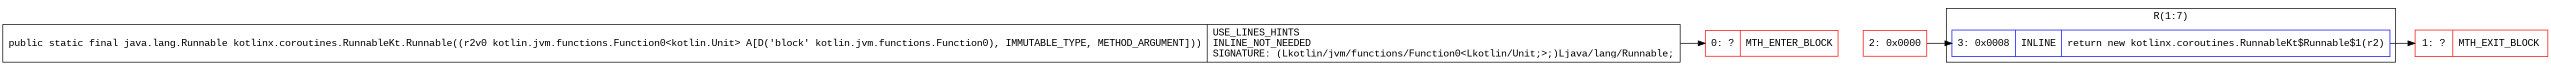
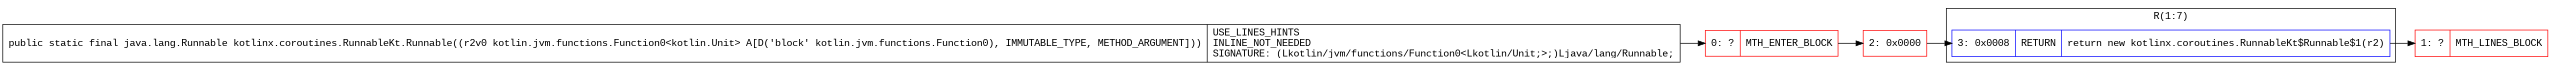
  digraph {
    fontname="Liberation Mono"
    rankdir=LR
    node [color=red fontname="Liberation Mono" shape=record]
    edge [fontname="Liberation Mono"]
-   n1 [color=blue label="{3\:\ 0x0008|INLINE\l|return new kotlinx.coroutines.RunnableKt$Runnable$1(r2)\l}"]
-   n2 [label="{1\:\ ?|MTH_EXIT_BLOCK\l}"]
+   n1 [color=blue label="{3\:\ 0x0008|RETURN\l|return new kotlinx.coroutines.RunnableKt$Runnable$1(r2)\l}"]
+   n2 [label="{1\:\ ?|MTH_LINES_BLOCK\l}"]
    n3 [label="{0\:\ ?|MTH_ENTER_BLOCK\l}"]
    n4 [label="{2\:\ 0x0000}"]
    n5 [label="{public static final java.lang.Runnable kotlinx.coroutines.RunnableKt.Runnable((r2v0 kotlin.jvm.functions.Function0\<kotlin.Unit\> A[D('block' kotlin.jvm.functions.Function0), IMMUTABLE_TYPE, METHOD_ARGUMENT]))  | USE_LINES_HINTS\lINLINE_NOT_NEEDED\lSIGNATURE: (Lkotlin\/jvm\/functions\/Function0\<Lkotlin\/Unit;\>;)Ljava\/lang\/Runnable;\l}" color=""]
    subgraph cluster_1 {
      label="R(1:7)"
      n1
    }
    n1 -> n2
+   n3 -> n4
    n4 -> n1
    n5 -> n3
  }
